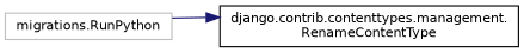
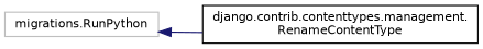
  digraph {
    rankdir=LR
    node [fillcolor=white fontname=Helvetica fontsize=10 shape=record style=filled]
    n1 [color=grey75 height=0.2 label="migrations.RunPython" width=0.4]
    n2 [color=black height=0.2 label="django.contrib.contenttypes.management.\lRenameContentType" width=0.4]
-   n2 -> n1 [color=midnightblue dir=back fontname=Helvetica fontsize=10 labelfontname=Helvetica labelfontsize=10 style=solid]
+   n1 -> n2 [color=midnightblue dir=back fontname=Helvetica fontsize=10 labelfontname=Helvetica labelfontsize=10 style=solid]
  }
